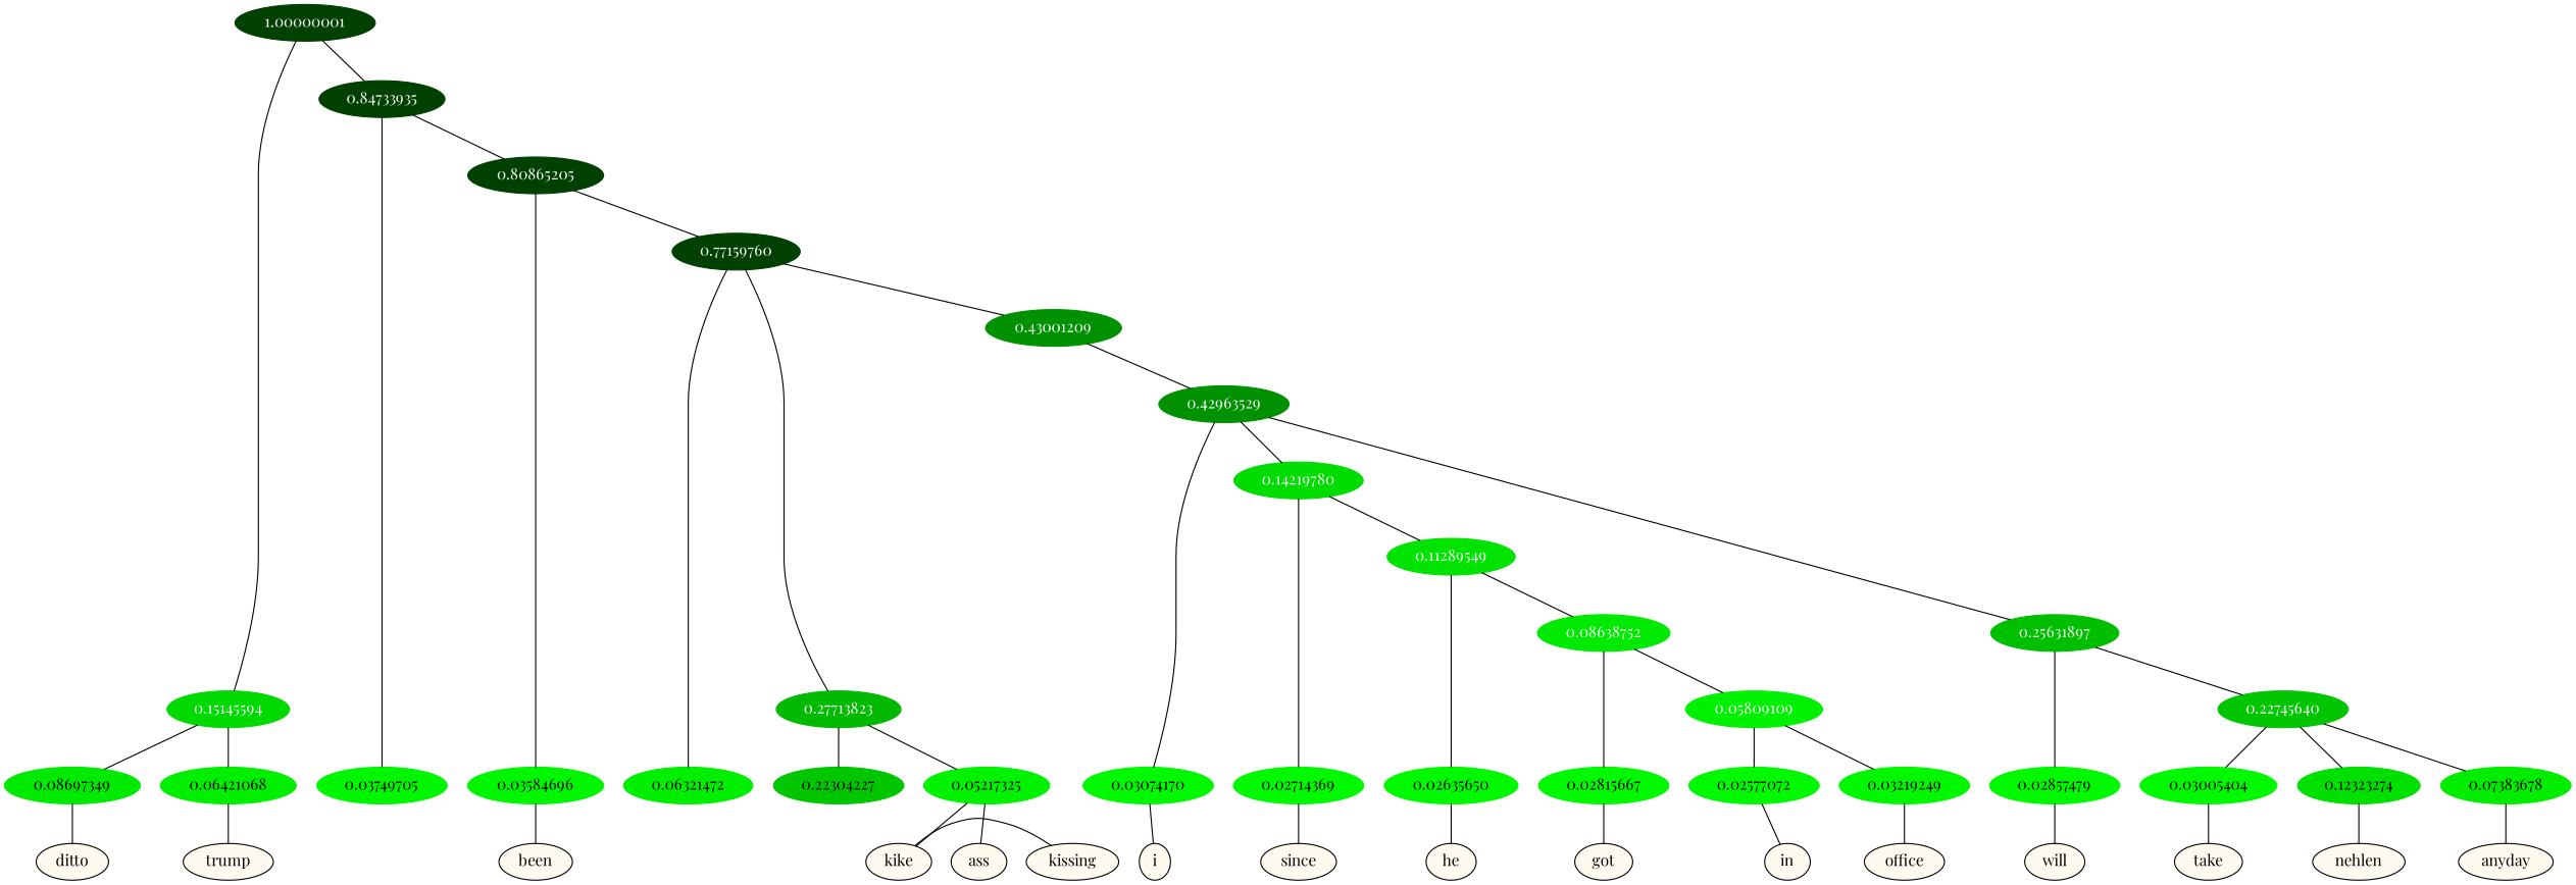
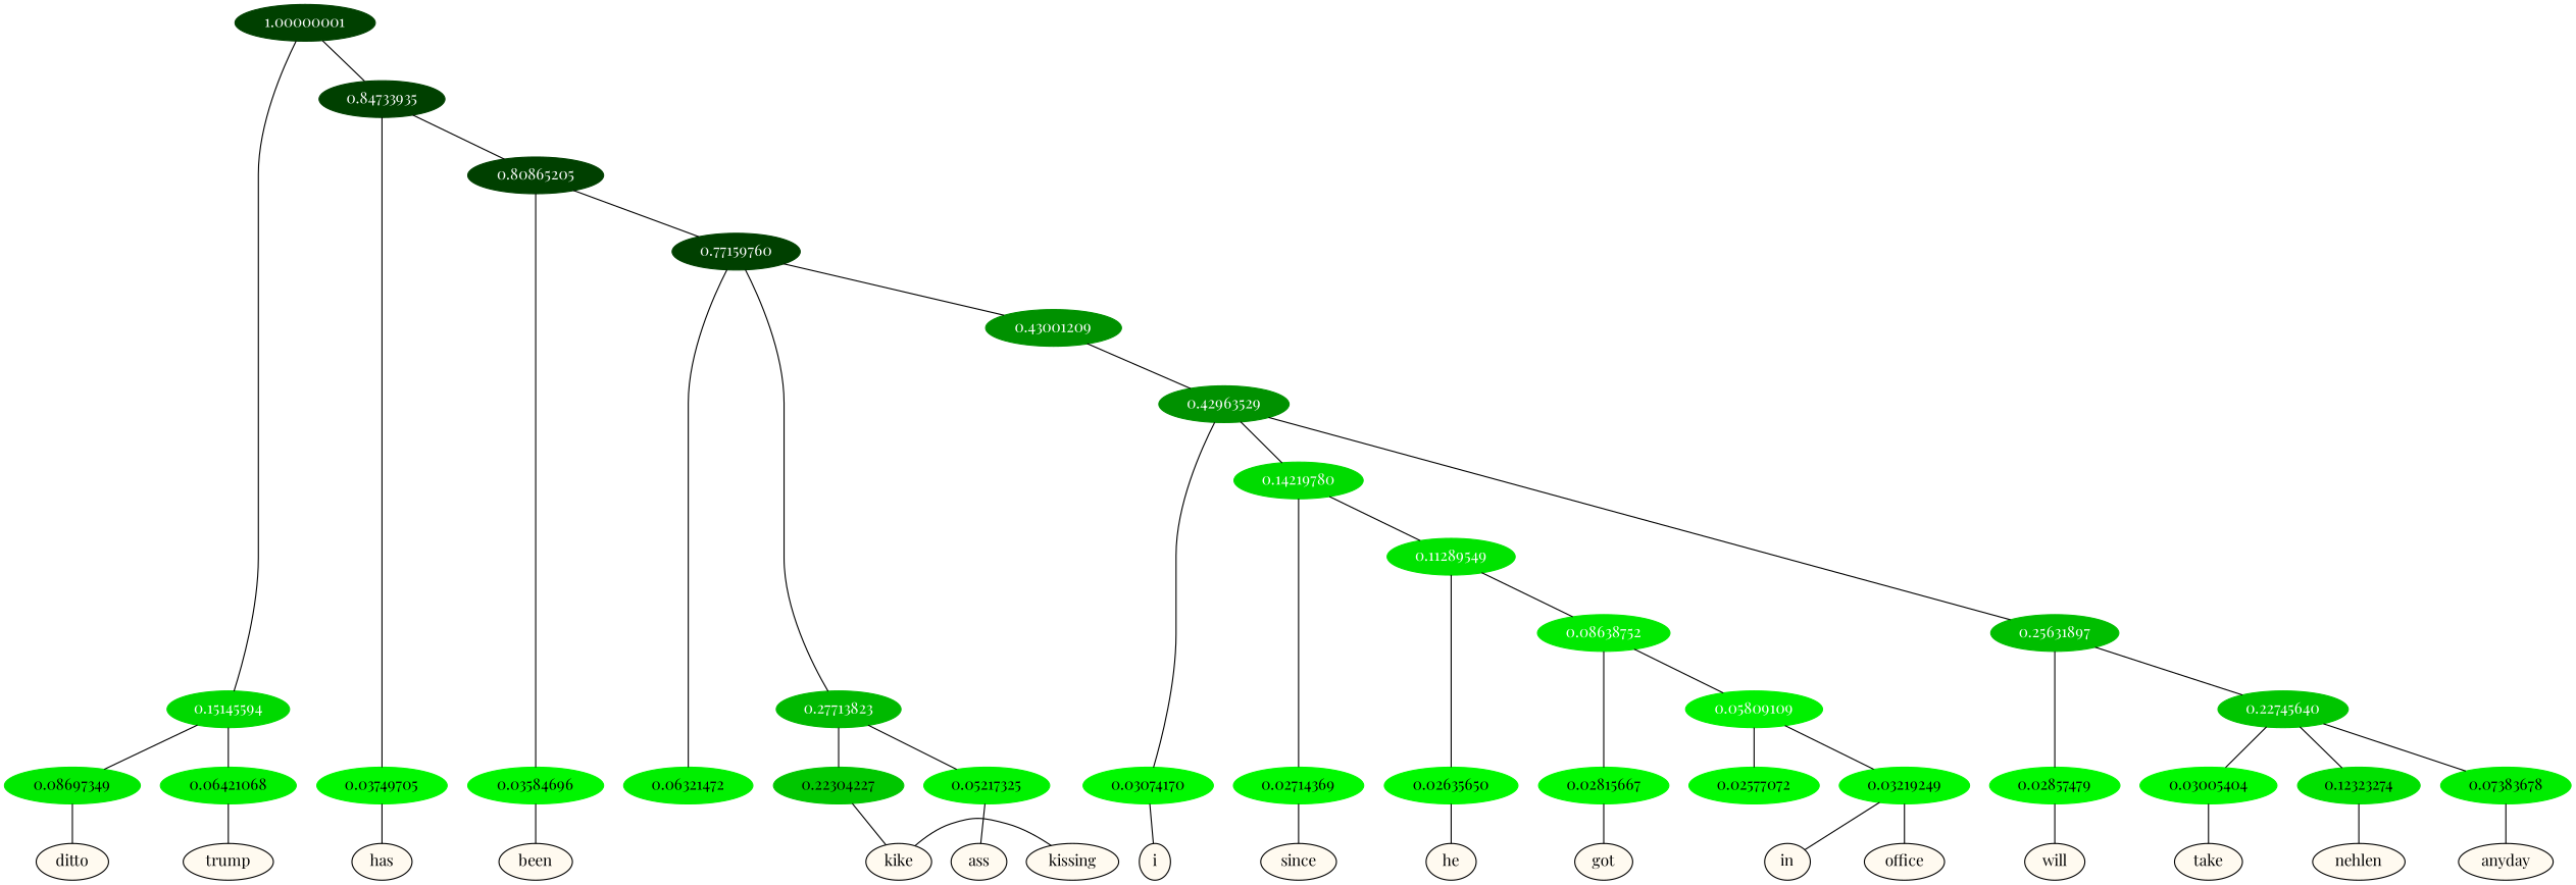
  graph {
    fontname="Playfair Display"
    node [color=black fontname="Playfair Display" format=png nodesep=0.001 ordering=out overlap_scaling=0.01 ranksep=0.001 style=filled]
    edge [fontname="Playfair Display"]
    n1 [fillcolor=floralwhite height=0.15 label=ditto style="filled,solid" width=0.15]
    n2 [fillcolor=floralwhite height=0.15 label=trump style="filled,solid" width=0.15]
+   n3 [fillcolor=floralwhite height=0.15 label=has style="filled,solid" width=0.15]
    n4 [fillcolor=floralwhite height=0.15 label=been style="filled,solid" width=0.15]
    n5 [fillcolor=floralwhite height=0.15 label=kissing style="filled,solid" width=0.15]
    n6 [fillcolor=floralwhite height=0.15 label=kike style="filled,solid" width=0.15]
    n7 [fillcolor=floralwhite height=0.15 label=ass style="filled,solid" width=0.15]
    n8 [fillcolor=floralwhite height=0.15 label=since style="filled,solid" width=0.15]
    n9 [fillcolor=floralwhite height=0.15 label=he style="filled,solid" width=0.15]
    n10 [fillcolor=floralwhite height=0.15 label=got style="filled,solid" width=0.15]
    n11 [fillcolor=floralwhite height=0.15 label=in style="filled,solid" width=0.15]
    n12 [fillcolor=floralwhite height=0.15 label=office style="filled,solid" width=0.15]
    n13 [fillcolor=floralwhite height=0.15 label=i style="filled,solid" width=0.15]
    n14 [fillcolor=floralwhite height=0.15 label=will style="filled,solid" width=0.15]
    n15 [fillcolor=floralwhite height=0.15 label=take style="filled,solid" width=0.15]
    n16 [fillcolor=floralwhite height=0.15 label=nehlen style="filled,solid" width=0.15]
    n17 [fillcolor=floralwhite height=0.15 label=anyday style="filled,solid" width=0.15]
    n18 [color="0.334 1.000 0.913" fontcolor=black height=0.15 label=0.08697349 width=0.15]
    n19 [color="0.334 1.000 0.936" fontcolor=black height=0.15 label=0.06421068 width=0.15]
    n20 [color="0.334 1.000 0.963" fontcolor=black height=0.15 label=0.03749705 width=0.15]
    n21 [color="0.334 1.000 0.964" fontcolor=black height=0.15 label=0.03584696 width=0.15]
    n22 [color="0.334 1.000 0.937" fontcolor=black height=0.15 label=0.06321472 width=0.15]
    n23 [color="0.334 1.000 0.777" fontcolor=black height=0.15 label=0.22304227 width=0.15]
    n24 [color="0.334 1.000 0.948" fontcolor=black height=0.15 label=0.05217325 width=0.15]
    n25 [color="0.334 1.000 0.971" fontcolor=black height=0.15 label=0.02714369 width=0.15]
    n26 [color="0.334 1.000 0.974" fontcolor=black height=0.15 label=0.02635650 width=0.15]
    n27 [color="0.334 1.000 0.972" fontcolor=black height=0.15 label=0.02815667 width=0.15]
    n28 [color="0.334 1.000 0.974" fontcolor=black height=0.15 label=0.02577072 width=0.15]
    n29 [color="0.334 1.000 0.968" fontcolor=black height=0.15 label=0.03219249 width=0.15]
    n30 [color="0.334 1.000 0.969" fontcolor=black height=0.15 label=0.03074170 width=0.15]
    n31 [color="0.334 1.000 0.971" fontcolor=black height=0.15 label=0.02857479 width=0.15]
    n32 [color="0.334 1.000 0.970" fontcolor=black height=0.15 label=0.03005404 width=0.15]
    n33 [color="0.334 1.000 0.877" fontcolor=black height=0.15 label=0.12323274 width=0.15]
    n34 [color="0.334 1.000 0.926" fontcolor=black height=0.15 label=0.07383678 width=0.15]
    n35 [color="0.334 1.000 0.250" fontcolor=grey99 height=0.15 label=1.00000001 width=0.15]
    n36 [color="0.334 1.000 0.849" fontcolor=grey99 height=0.15 label=0.15145594 width=0.15]
    n37 [color="0.334 1.000 0.250" fontcolor=grey99 height=0.15 label=0.84733935 width=0.15]
    n38 [color="0.334 1.000 0.250" fontcolor=grey99 height=0.15 label=0.80865205 width=0.15]
    n39 [color="0.334 1.000 0.250" fontcolor=grey99 height=0.15 label=0.77159760 width=0.15]
    n40 [color="0.334 1.000 0.723" fontcolor=grey99 height=0.15 label=0.27713823 width=0.15]
    n41 [color="0.334 1.000 0.570" fontcolor=grey99 height=0.15 label=0.43001209 width=0.15]
    n42 [color="0.334 1.000 0.570" fontcolor=grey99 height=0.15 label=0.42963529 width=0.15]
    n43 [color="0.334 1.000 0.858" fontcolor=grey99 height=0.15 label=0.14219780 width=0.15]
    n44 [color="0.334 1.000 0.744" fontcolor=grey99 height=0.15 label=0.25631897 width=0.15]
    n45 [color="0.334 1.000 0.887" fontcolor=grey99 height=0.15 label=0.11289549 width=0.15]
    n46 [color="0.334 1.000 0.773" fontcolor=grey99 height=0.15 label=0.22745640 width=0.15]
    n47 [color="0.334 1.000 0.914" fontcolor=grey99 height=0.15 label=0.08638752 width=0.15]
    n48 [color="0.334 1.000 0.942" fontcolor=grey99 height=0.15 label=0.05809109 width=0.15]
    subgraph sub_1 {
      rank=same
      n1
      n2
+     n3
      n4
      n5
      n6
      n7
      n8
      n9
      n10
      n11
      n12
      n13
      n14
      n15
      n16
      n17
    }
    subgraph sub_2 {
      rank=same
      n18
      n19
      n20
      n21
      n22
      n23
      n24
      n25
      n26
      n27
      n28
      n29
      n30
      n31
      n32
      n33
      n34
    }
    n6 -- n5
    n18 -- n1
    n19 -- n2
+   n20 -- n3
    n21 -- n4
-   n24 -- n6
+   n23 -- n6
    n24 -- n7
    n25 -- n8
    n26 -- n9
    n27 -- n10
-   n28 -- n11
+   n29 -- n11
    n29 -- n12
    n30 -- n13
    n31 -- n14
    n32 -- n15
    n33 -- n16
    n34 -- n17
    n35 -- n36
    n35 -- n37
    n36 -- n18
    n36 -- n19
    n37 -- n20
    n37 -- n38
    n38 -- n21
    n38 -- n39
    n39 -- n22
    n39 -- n40
    n39 -- n41
    n40 -- n23
    n40 -- n24
    n41 -- n42
    n42 -- n30
    n42 -- n43
    n42 -- n44
    n43 -- n25
    n43 -- n45
    n44 -- n31
    n44 -- n46
    n45 -- n26
    n45 -- n47
    n46 -- n32
    n46 -- n33
    n46 -- n34
    n47 -- n27
    n47 -- n48
    n48 -- n28
    n48 -- n29
  }
